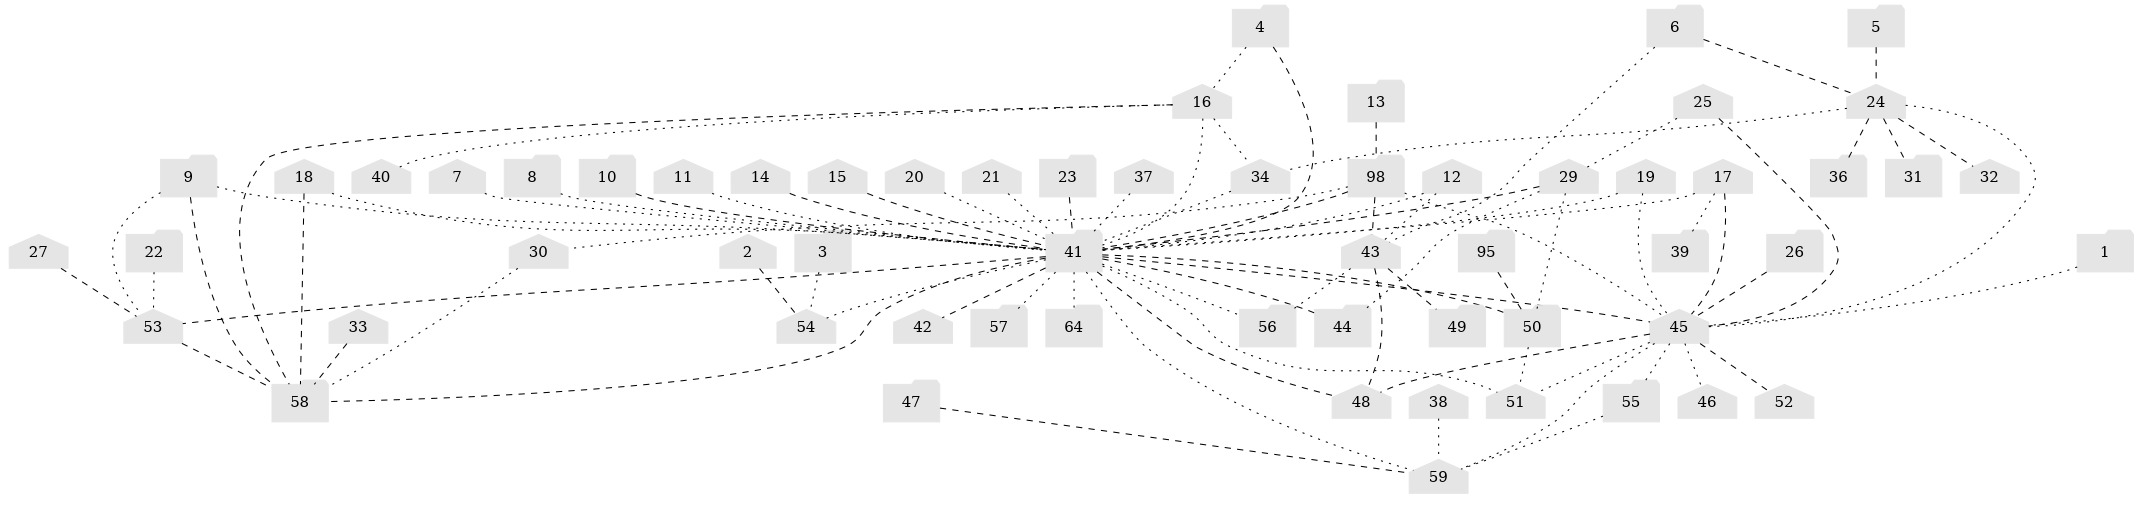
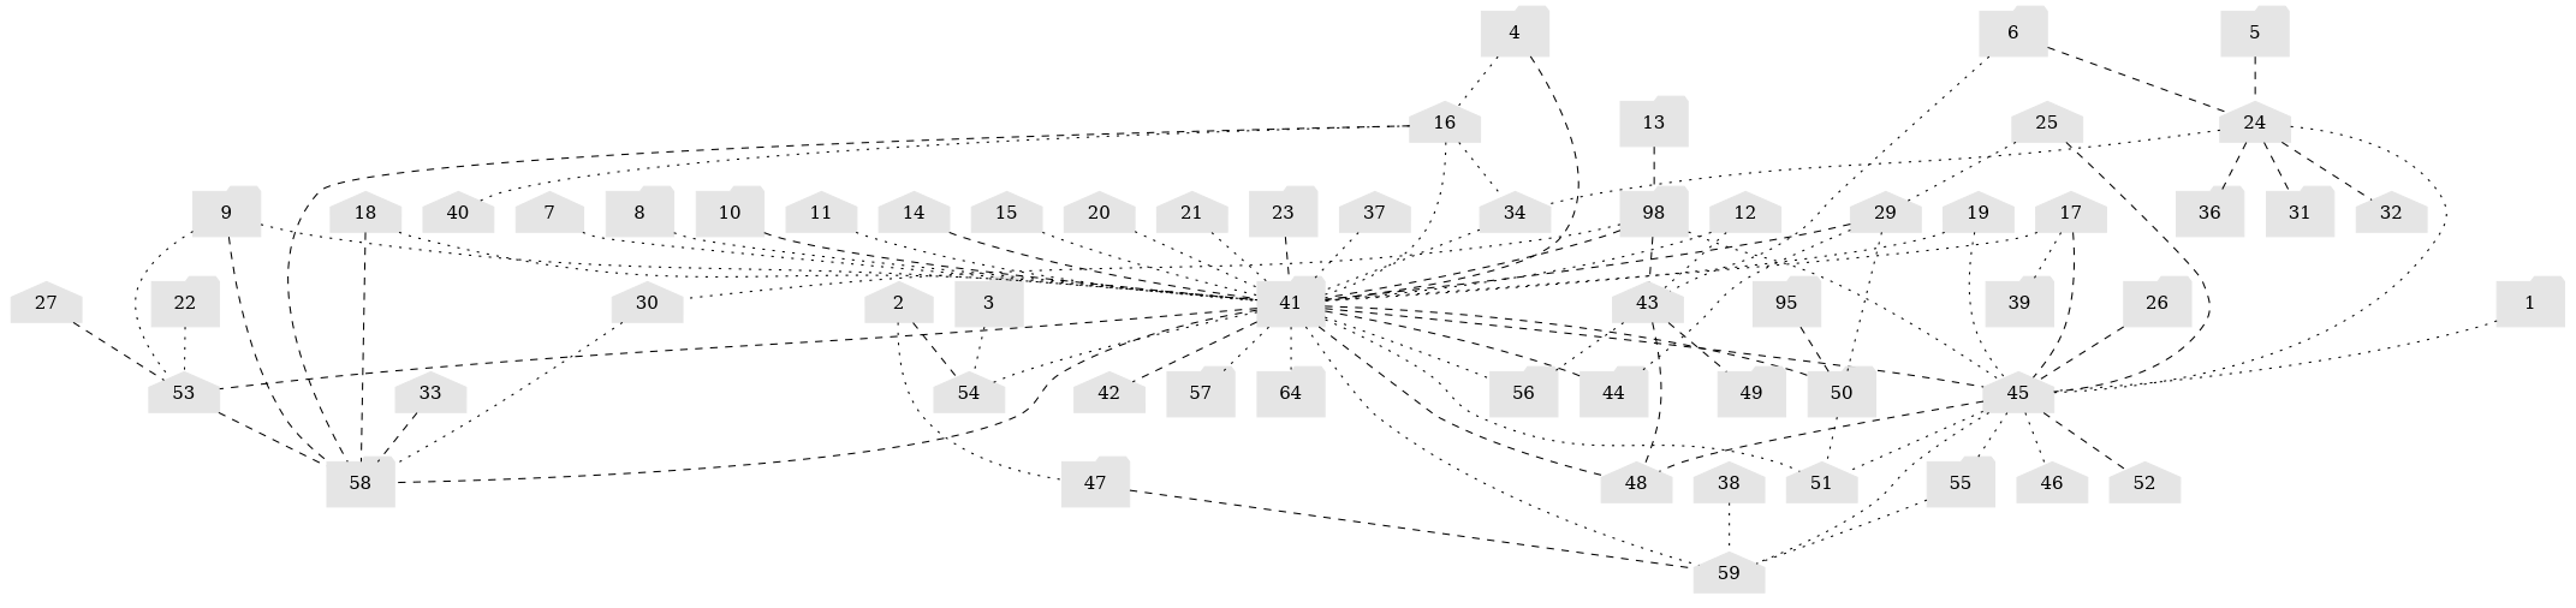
  graph {
    node [color=gray90 shape=house style=filled]
    edge [style=dotted weight=1.0]
    1 [shape=folder]
    45
    59
    48
    51
    46
    52
    55 [shape=folder]
    47 [shape=folder]
    2
    54
    3 [shape=folder]
    4 [shape=folder]
    16
    41 [shape=folder]
    58 [shape=folder]
    34
    40
    53
    44 [shape=folder]
    50 [shape=folder]
    42
    56 [shape=folder]
    57 [shape=folder]
    n25 [label=64 shape=folder]
    5 [shape=folder]
    24
    31 [shape=folder]
    32
    36 [shape=folder]
    6 [shape=folder]
    43
    49 [shape=folder]
    7
    8 [shape=folder]
    9 [shape=folder]
    10 [shape=folder]
    11
    12
    13 [shape=folder]
    n41 [label=98 shape=folder]
    30
    14
    15
    17
    39 [shape=folder]
    18
    19
    20
    21
    22 [shape=folder]
    23 [shape=folder]
    25
    29
    26 [shape=folder]
    27
    33
    n58 [label=95 shape=folder]
    37
    38
    1 -- 45
    45 -- 59
    45 -- 48 [style=dashed]
    45 -- 51
    45 -- 46
    45 -- 52 [style=dashed]
    45 -- 55
    55 -- 59
    47 -- 59 [style=dashed]
+   2 -- 47
    2 -- 54 [style=dashed]
    3 -- 54
    4 -- 16
    4 -- 41 [style=dashed]
    16 -- 41
    16 -- 58 [style=dashed]
    16 -- 34
    16 -- 40
    41 -- 45 [style=dashed]
    41 -- 59
    41 -- 48 [style=dashed]
    41 -- 51
    41 -- 54
    41 -- 58 [style=dashed]
    41 -- 53 [style=dashed]
    41 -- 44 [style=dashed]
    41 -- 50 [style=dashed]
    41 -- 42 [style=dashed]
    41 -- 56
    41 -- 57 [weight=2.0]
    41 -- n25
    34 -- 41
    53 -- 58 [style=dashed]
    50 -- 51
    5 -- 24 [style=dashed]
    24 -- 45
    24 -- 34
    24 -- 31 [style=dashed]
    24 -- 32 [style=dashed]
    24 -- 36 [style=dashed]
    6 -- 24 [style=dashed]
    6 -- 43
    43 -- 48 [style=dashed]
    43 -- 56
    43 -- 49 [style=dashed]
    7 -- 41
    8 -- 41
    9 -- 41
    9 -- 58 [style=dashed]
    9 -- 53
    10 -- 41 [style=dashed]
    11 -- 41
    12 -- 41
    12 -- 43
    13 -- n41 [style=dashed]
    n41 -- 45
    n41 -- 41 [style=dashed]
    n41 -- 43 [style=dashed]
    n41 -- 30
    30 -- 58
    14 -- 41 [style=dashed]
-   15 -- 41 [style=dashed]
+   15 -- 41
    17 -- 45 [style=dashed]
    17 -- 41
    17 -- 39
    18 -- 41
    18 -- 58 [style=dashed]
    19 -- 45
    19 -- 41 [weight=2.0]
    20 -- 41
    21 -- 41
    22 -- 53
    23 -- 41 [style=dashed]
    25 -- 45 [style=dashed]
    25 -- 29
    29 -- 41 [style=dashed]
    29 -- 44
    29 -- 50
    26 -- 45 [style=dashed]
    27 -- 53 [style=dashed]
    33 -- 58 [style=dashed]
    n58 -- 50 [style=dashed]
    37 -- 41
    38 -- 59
  }
